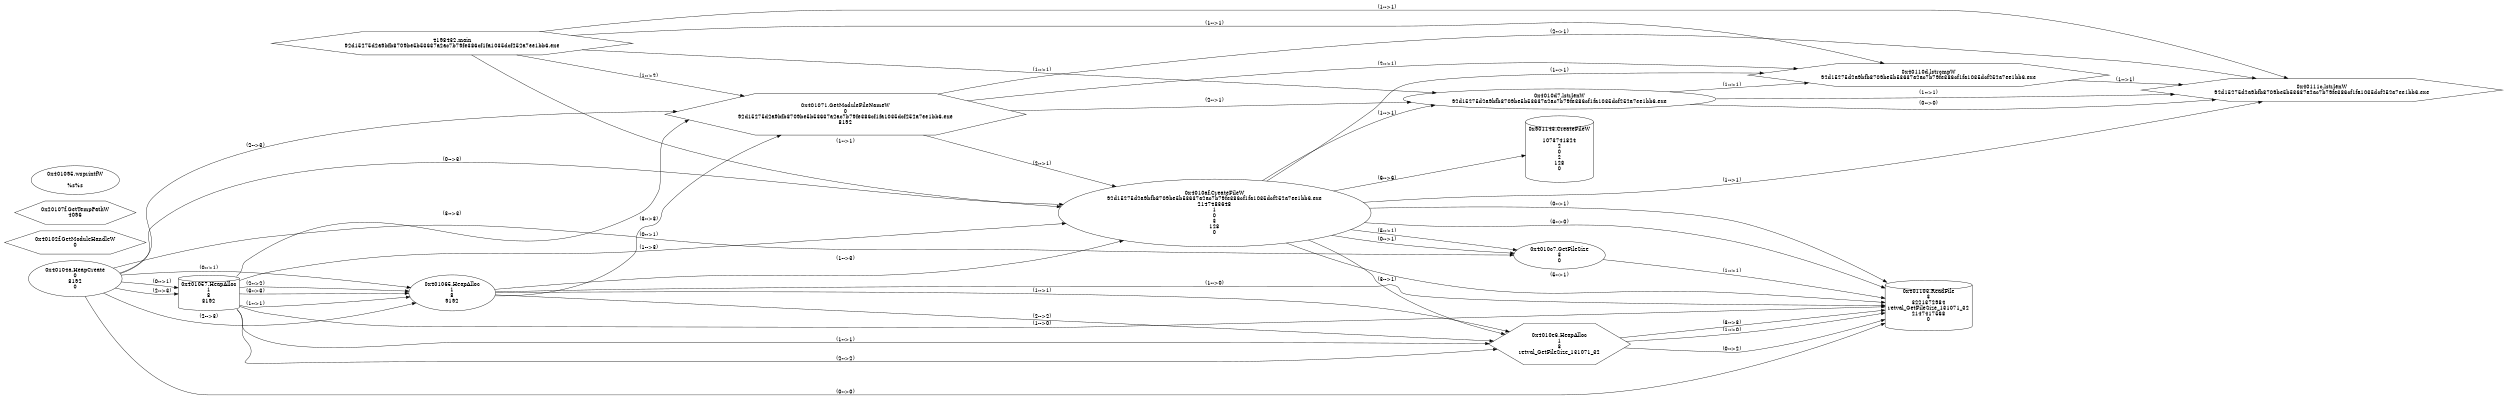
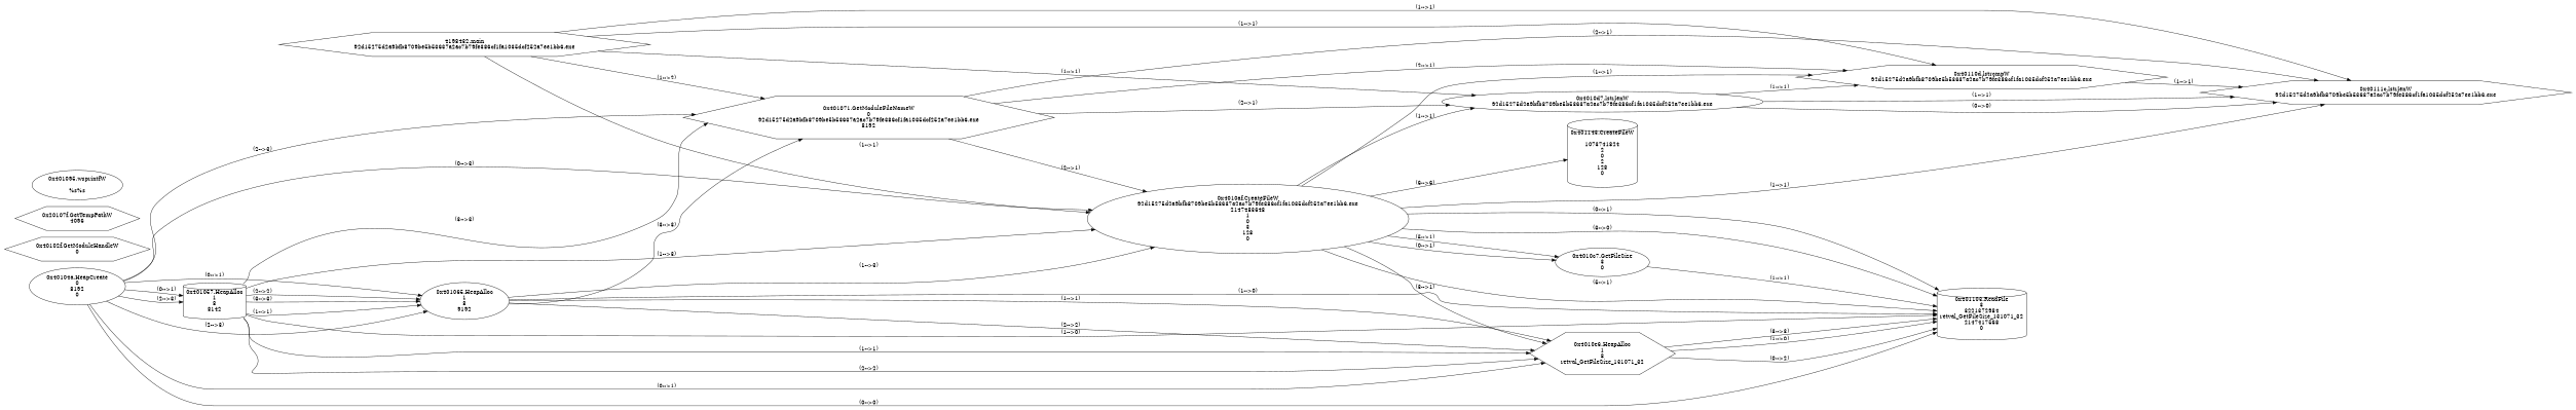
  digraph {
    rankdir=LR
    node [shape=hexagon]
    n1 [label="4198432.main\n92d15275d2a9bfb8709be5b53637a2ac7b79fe386cf1fa1035dcf252a7ee1bb6.exe"]
    n2 [label="0x401071.GetModuleFileNameW\n0\n92d15275d2a9bfb8709be5b53637a2ac7b79fe386cf1fa1035dcf252a7ee1bb6.exe\n8192"]
    n3 [label="0x4010af.CreateFileW\n92d15275d2a9bfb8709be5b53637a2ac7b79fe386cf1fa1035dcf252a7ee1bb6.exe\n2147483648\n1\n0\n3\n128\n0" shape=ellipse]
    n4 [label="0x4010d7.lstrlenW\n92d15275d2a9bfb8709be5b53637a2ac7b79fe386cf1fa1035dcf252a7ee1bb6.exe" shape=ellipse]
    n5 [label="0x40110d.lstrcmpW\n92d15275d2a9bfb8709be5b53637a2ac7b79fe386cf1fa1035dcf252a7ee1bb6.exe\n"]
    n6 [label="0x40111c.lstrlenW\n92d15275d2a9bfb8709be5b53637a2ac7b79fe386cf1fa1035dcf252a7ee1bb6.exe"]
    n7 [label="0x4010e6.HeapAlloc\n1\n8\nretval_GetFileSize_131071_32"]
    n8 [label="0x401103.ReadFile\n3\n3221372984\nretval_GetFileSize_131071_32\n2147417568\n0" shape=cylinder]
    n9 [label="0x4010c7.GetFileSize\n3\n0" shape=ellipse]
-   n10 [label="0x901143.CreateFileW\n\n1073741824\n2\n0\n2\n128\n0" shape=cylinder]
+   n10 [label="0x401143.CreateFileW\n\n1073741824\n2\n0\n2\n128\n0" shape=cylinder]
    n11 [label="0x40102f.GetModuleHandleW\n0"]
    n12 [label="0x40104a.HeapCreate\n0\n8192\n0" shape=ellipse]
-   n13 [label="0x401057.HeapAlloc\n1\n8\n8192" shape=cylinder]
+   n13 [label="0x401057.HeapAlloc\n1\n8\n8142" shape=cylinder]
    n14 [label="0x401065.HeapAlloc\n1\n8\n9192" shape=ellipse]
    n15 [label="0x20107f.GetTempPathW\n4096\n"]
    n16 [label="0x401095.wsprintfW\n\n%s%s" shape=ellipse]
    n1 -> n2 [label="(1-->2)"]
    n1 -> n3 [label="(1-->1)"]
    n1 -> n4 [label="(1-->1)"]
    n1 -> n5 [label="(1-->1)"]
    n1 -> n6 [label="(1-->1)"]
    n2 -> n3 [label="(2-->1)"]
    n2 -> n4 [label="(2-->1)"]
    n2 -> n5 [label="(2-->1)"]
    n2 -> n6 [label="(2-->1)"]
    n3 -> n4 [label="(1-->1)"]
    n3 -> n5 [label="(1-->1)"]
    n3 -> n6 [label="(1-->1)"]
    n3 -> n7 [label="(3-->1)"]
    n3 -> n8 [label="(5-->1)"]
    n3 -> n8 [label="(0-->1)"]
    n3 -> n8 [label="(3-->0)"]
    n3 -> n9 [label="(5-->1)"]
    n3 -> n9 [label="(0-->1)"]
    n3 -> n10 [label="(6-->6)"]
    n4 -> n5 [label="(1-->1)"]
    n4 -> n6 [label="(1-->1)"]
    n4 -> n6 [label="(0-->0)"]
    n5 -> n6 [label="(1-->1)"]
    n7 -> n8 [label="(0-->2)"]
    n7 -> n8 [label="(3-->3)"]
    n7 -> n8 [label="(1-->0)"]
    n9 -> n8 [label="(1-->1)"]
    n12 -> n2 [label="(2-->3)"]
    n12 -> n3 [label="(0-->3)"]
-   n12 -> n9 [label="(0-->1)"]
+   n12 -> n7 [label="(0-->1)"]
    n12 -> n8 [label="(0-->0)"]
    n12 -> n13 [label="(0-->1)"]
    n12 -> n13 [label="(2-->3)"]
    n12 -> n14 [label="(0-->1)"]
    n12 -> n14 [label="(2-->3)"]
    n13 -> n2 [label="(3-->3)"]
    n13 -> n3 [label="(1-->3)"]
    n13 -> n7 [label="(1-->1)"]
    n13 -> n7 [label="(2-->2)"]
    n13 -> n8 [label="(1-->0)"]
    n13 -> n14 [label="(1-->1)"]
    n13 -> n14 [label="(2-->2)"]
    n13 -> n14 [label="(3-->3)"]
    n14 -> n2 [label="(3-->3)"]
    n14 -> n3 [label="(1-->3)"]
    n14 -> n7 [label="(1-->1)"]
    n14 -> n7 [label="(2-->2)"]
    n14 -> n8 [label="(1-->0)"]
  }
